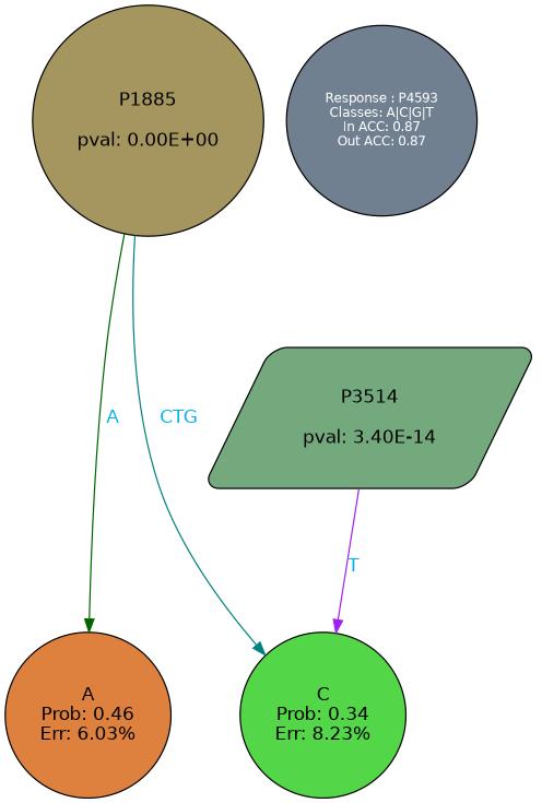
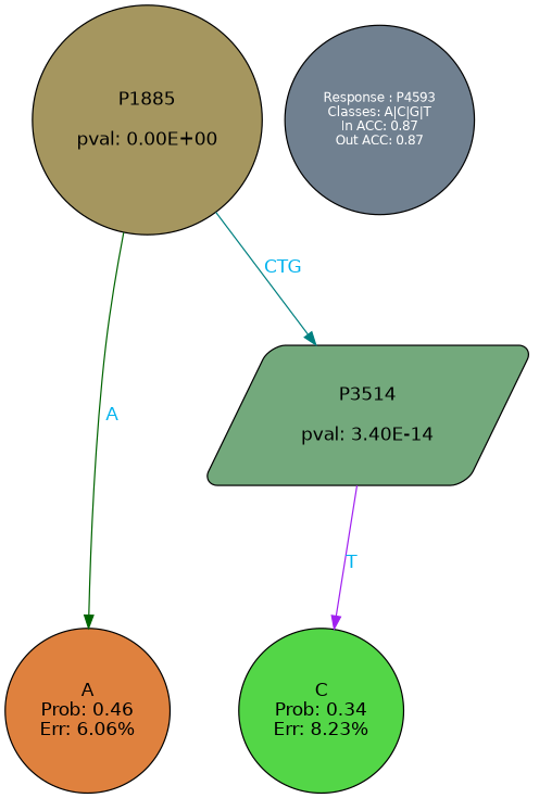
  digraph {
    ranksep=equally
    splines=polylines
    node [color=black fontname=helvetica shape=circle style="filled, rounded"]
    edge [fontcolor=deepskyblue2 fontname=helvetica]
-   n1 [fillcolor="#df813e" label="A\nProb: 0.46\nErr: 6.03%"]
+   n1 [fillcolor="#df813e" label="A\nProb: 0.46\nErr: 6.06%"]
    n2 [fillcolor="#53d647" label="C\nProb: 0.34\nErr: 8.23%"]
    n3 [align=left fillcolor=slategray fontcolor=white fontsize=10 label="Response : P4593\nClasses: A|C|G|T\nIn ACC: 0.87\nOut ACC: 0.87\n" style=filled]
    n4 [fillcolor="#a5965f" label="P1885\n\npval: 0.00E+00"]
    n5 [fillcolor="#73a97c" label="P3514\n\npval: 3.40E-14" shape=parallelogram]
    subgraph sub_1 {
      rank=same
      n1
      n2
    }
    subgraph sub_2 {
      rank=same
      n3
      n4
    }
    n4 -> n1 [color=darkgreen label=A]
-   n4 -> n2 [color=teal label=CTG]
+   n4 -> n5 [color=teal label=CTG]
    n5 -> n2 [color=purple label=T]
  }
